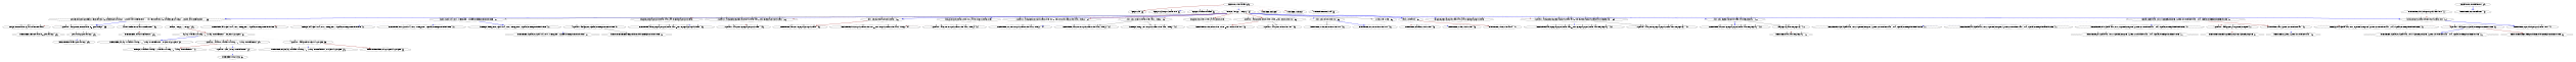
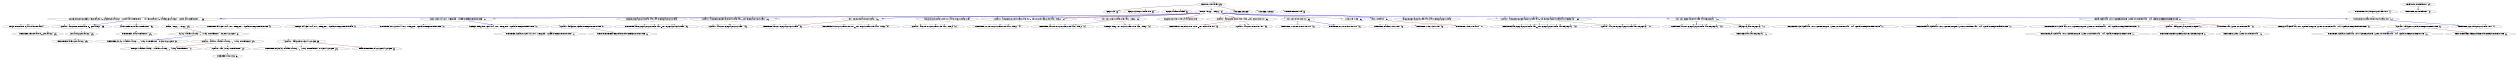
  digraph {
    edge [color=blue style=dotted]
    n1 [label=<(METHOD,writeManifest)<SUB>393</SUB>>]
    n2 [label=<(PARAM,this)<SUB>393</SUB>>]
    n3 [label=<(PARAM,ZipOutputStream zOut)<SUB>393</SUB>>]
    n4 [label=<(PARAM,Manifest manifest)<SUB>393</SUB>>]
    n5 [label=<(BLOCK,&lt;empty&gt;,&lt;empty&gt;)<SUB>394</SUB>>]
    n6 [label=<(MODIFIER,PRIVATE)>]
    n7 [label=<(MODIFIER,VIRTUAL)>]
    n8 [label=<(METHOD_RETURN,void)<SUB>393</SUB>>]
    n9 [label=<(CONTROL_STRUCTURE,for (Enumeration e = manifest.getWarnings(); Some(e.hasMoreElements()); ),for (Enumeration e = manifest.getWarnings(); Some(e.hasMoreElements()); ))<SUB>395</SUB>>]
    n10 [label=<(zipDir,zipDir(null, zOut, &quot;META-INF/&quot;, ZipFileSet.DEFAULT_DIR_MODE))<SUB>401</SUB>>]
    n11 [label=<(LOCAL,ByteArrayOutputStream baos: java.io.ByteArrayOutputStream)>]
    n12 [label=<(&lt;operator&gt;.assignment,ByteArrayOutputStream baos = new ByteArrayOutputStream())<SUB>403</SUB>>]
    n13 [label=<(&lt;init&gt;,new ByteArrayOutputStream())<SUB>403</SUB>>]
    n14 [label=<(LOCAL,OutputStreamWriter osw: java.io.OutputStreamWriter)>]
    n15 [label=<(&lt;operator&gt;.assignment,OutputStreamWriter osw = new OutputStreamWriter(baos, &quot;UTF-8&quot;))<SUB>404</SUB>>]
    n16 [label=<(&lt;init&gt;,new OutputStreamWriter(baos, &quot;UTF-8&quot;))<SUB>404</SUB>>]
    n17 [label=<(LOCAL,PrintWriter writer: java.io.PrintWriter)>]
    n18 [label=<(&lt;operator&gt;.assignment,PrintWriter writer = new PrintWriter(osw))<SUB>405</SUB>>]
    n19 [label=<(&lt;init&gt;,new PrintWriter(osw))<SUB>405</SUB>>]
    n20 [label=<(write,write(writer))<SUB>406</SUB>>]
    n21 [label=<(flush,writer.flush())<SUB>407</SUB>>]
    n22 [label=<(LOCAL,ByteArrayInputStream bais: java.io.ByteArrayInputStream)>]
    n23 [label=<(&lt;operator&gt;.assignment,ByteArrayInputStream bais = new ByteArrayInputStream(baos.toByteArray()))<SUB>409</SUB>>]
    n24 [label=<(&lt;init&gt;,new ByteArrayInputStream(baos.toByteArray()))<SUB>410</SUB>>]
    n25 [label=<(zipFile,zipFile(bais, zOut, MANIFEST_NAME, System.currentTimeMillis(), null, ZipFileSet.DEFAULT_FILE_MODE))<SUB>411</SUB>>]
    n26 [label=<(initZipOutputStream,initZipOutputStream(zOut))<SUB>414</SUB>>]
    n27 [label=<(LOCAL,Enumeration e: java.util.Enumeration)>]
    n28 [label=<(&lt;operator&gt;.assignment,Enumeration e = getWarnings())<SUB>395</SUB>>]
    n29 [label=<(hasMoreElements,e.hasMoreElements())<SUB>396</SUB>>]
    n30 [label=<(BLOCK,&lt;empty&gt;,&lt;empty&gt;)<SUB>396</SUB>>]
    n31 [label=<(IDENTIFIER,this,zipDir(null, zOut, &quot;META-INF/&quot;, ZipFileSet.DEFAULT_DIR_MODE))<SUB>401</SUB>>]
    n32 [label=<(LITERAL,null,zipDir(null, zOut, &quot;META-INF/&quot;, ZipFileSet.DEFAULT_DIR_MODE))<SUB>401</SUB>>]
    n33 [label=<(IDENTIFIER,zOut,zipDir(null, zOut, &quot;META-INF/&quot;, ZipFileSet.DEFAULT_DIR_MODE))<SUB>401</SUB>>]
    n34 [label=<(LITERAL,&quot;META-INF/&quot;,zipDir(null, zOut, &quot;META-INF/&quot;, ZipFileSet.DEFAULT_DIR_MODE))<SUB>401</SUB>>]
    n35 [label=<(&lt;operator&gt;.fieldAccess,ZipFileSet.DEFAULT_DIR_MODE)<SUB>401</SUB>>]
    n36 [label=<(IDENTIFIER,baos,ByteArrayOutputStream baos = new ByteArrayOutputStream())<SUB>403</SUB>>]
    n37 [label=<(&lt;operator&gt;.alloc,new ByteArrayOutputStream())<SUB>493</SUB>>]
    n38 [label=<(IDENTIFIER,baos,new ByteArrayOutputStream())<SUB>403</SUB>>]
    n39 [label=<(IDENTIFIER,osw,OutputStreamWriter osw = new OutputStreamWriter(baos, &quot;UTF-8&quot;))<SUB>404</SUB>>]
    n40 [label=<(&lt;operator&gt;.alloc,new OutputStreamWriter(baos, &quot;UTF-8&quot;))<SUB>404</SUB>>]
    n41 [label=<(IDENTIFIER,osw,new OutputStreamWriter(baos, &quot;UTF-8&quot;))<SUB>404</SUB>>]
    n42 [label=<(IDENTIFIER,baos,new OutputStreamWriter(baos, &quot;UTF-8&quot;))<SUB>404</SUB>>]
    n43 [label=<(LITERAL,&quot;UTF-8&quot;,new OutputStreamWriter(baos, &quot;UTF-8&quot;))<SUB>404</SUB>>]
    n44 [label=<(IDENTIFIER,writer,PrintWriter writer = new PrintWriter(osw))<SUB>405</SUB>>]
    n45 [label=<(&lt;operator&gt;.alloc,new PrintWriter(osw))<SUB>405</SUB>>]
    n46 [label=<(IDENTIFIER,writer,new PrintWriter(osw))<SUB>405</SUB>>]
    n47 [label=<(IDENTIFIER,osw,new PrintWriter(osw))<SUB>405</SUB>>]
    n48 [label=<(IDENTIFIER,manifest,write(writer))<SUB>406</SUB>>]
    n49 [label=<(IDENTIFIER,writer,write(writer))<SUB>406</SUB>>]
    n50 [label=<(IDENTIFIER,writer,writer.flush())<SUB>407</SUB>>]
    n51 [label=<(IDENTIFIER,bais,ByteArrayInputStream bais = new ByteArrayInputStream(baos.toByteArray()))<SUB>409</SUB>>]
    n52 [label=<(&lt;operator&gt;.alloc,new ByteArrayInputStream(baos.toByteArray()))<SUB>410</SUB>>]
    n53 [label=<(IDENTIFIER,bais,new ByteArrayInputStream(baos.toByteArray()))<SUB>409</SUB>>]
    n54 [label=<(toByteArray,baos.toByteArray())<SUB>410</SUB>>]
    n55 [label=<(IDENTIFIER,super,zipFile(bais, zOut, MANIFEST_NAME, System.currentTimeMillis(), null, ZipFileSet.DEFAULT_FILE_MODE))<SUB>411</SUB>>]
    n56 [label=<(IDENTIFIER,bais,zipFile(bais, zOut, MANIFEST_NAME, System.currentTimeMillis(), null, ZipFileSet.DEFAULT_FILE_MODE))<SUB>411</SUB>>]
    n57 [label=<(IDENTIFIER,zOut,zipFile(bais, zOut, MANIFEST_NAME, System.currentTimeMillis(), null, ZipFileSet.DEFAULT_FILE_MODE))<SUB>411</SUB>>]
    n58 [label=<(&lt;operator&gt;.fieldAccess,Jar.MANIFEST_NAME)<SUB>411</SUB>>]
    n59 [label=<(currentTimeMillis,System.currentTimeMillis())<SUB>412</SUB>>]
    n60 [label=<(LITERAL,null,zipFile(bais, zOut, MANIFEST_NAME, System.currentTimeMillis(), null, ZipFileSet.DEFAULT_FILE_MODE))<SUB>412</SUB>>]
    n61 [label=<(&lt;operator&gt;.fieldAccess,ZipFileSet.DEFAULT_FILE_MODE)<SUB>413</SUB>>]
    n62 [label=<(IDENTIFIER,super,initZipOutputStream(zOut))<SUB>414</SUB>>]
    n63 [label=<(IDENTIFIER,e,Enumeration e = getWarnings())<SUB>395</SUB>>]
    n64 [label=<(getWarnings,getWarnings())<SUB>395</SUB>>]
    n65 [label=<(IDENTIFIER,e,e.hasMoreElements())<SUB>396</SUB>>]
    n66 [label=<(log,log(&quot;Manifest warning: &quot; + (String) e.nextElement(), Project.MSG_WARN))<SUB>397</SUB>>]
    n67 [label=<(IDENTIFIER,manifest,getWarnings())<SUB>395</SUB>>]
    n68 [label=<(IDENTIFIER,this,log(&quot;Manifest warning: &quot; + (String) e.nextElement(), Project.MSG_WARN))<SUB>397</SUB>>]
    n69 [label=<(&lt;operator&gt;.addition,&quot;Manifest warning: &quot; + (String) e.nextElement())<SUB>397</SUB>>]
    n70 [label=<(&lt;operator&gt;.fieldAccess,Project.MSG_WARN)<SUB>398</SUB>>]
    n71 [label=<(LITERAL,&quot;Manifest warning: &quot;,&quot;Manifest warning: &quot; + (String) e.nextElement())<SUB>397</SUB>>]
    n72 [label=<(&lt;operator&gt;.cast,(String) e.nextElement())<SUB>397</SUB>>]
    n73 [label=<(IDENTIFIER,Project,log(&quot;Manifest warning: &quot; + (String) e.nextElement(), Project.MSG_WARN))<SUB>398</SUB>>]
    n74 [label=<(FIELD_IDENTIFIER,MSG_WARN,MSG_WARN)<SUB>398</SUB>>]
    n75 [label=<(TYPE_REF,String,String)<SUB>397</SUB>>]
    n76 [label=<(nextElement,e.nextElement())<SUB>397</SUB>>]
    n77 [label=<(IDENTIFIER,e,e.nextElement())<SUB>397</SUB>>]
    n78 [label=<(IDENTIFIER,ZipFileSet,zipDir(null, zOut, &quot;META-INF/&quot;, ZipFileSet.DEFAULT_DIR_MODE))<SUB>401</SUB>>]
    n79 [label=<(FIELD_IDENTIFIER,DEFAULT_DIR_MODE,DEFAULT_DIR_MODE)<SUB>401</SUB>>]
    n80 [label=<(IDENTIFIER,baos,baos.toByteArray())<SUB>410</SUB>>]
    n81 [label=<(IDENTIFIER,Jar,zipFile(bais, zOut, MANIFEST_NAME, System.currentTimeMillis(), null, ZipFileSet.DEFAULT_FILE_MODE))<SUB>411</SUB>>]
    n82 [label=<(FIELD_IDENTIFIER,MANIFEST_NAME,MANIFEST_NAME)<SUB>411</SUB>>]
    n83 [label=<(IDENTIFIER,System,System.currentTimeMillis())<SUB>412</SUB>>]
    n84 [label=<(IDENTIFIER,ZipFileSet,zipFile(bais, zOut, MANIFEST_NAME, System.currentTimeMillis(), null, ZipFileSet.DEFAULT_FILE_MODE))<SUB>413</SUB>>]
    n85 [label=<(FIELD_IDENTIFIER,DEFAULT_FILE_MODE,DEFAULT_FILE_MODE)<SUB>413</SUB>>]
    n86 [label=<(IDENTIFIER,zOut,initZipOutputStream(zOut))<SUB>414</SUB>>]
    n1 -> n2 [color=brown style=bold]
    n1 -> n3
    n1 -> n4 [color=gray40]
    n1 -> n5
-   n1 -> n6 [color=brown]
+   n1 -> n6 [color=brown style=bold]
    n1 -> n7 [color=brown]
    n1 -> n8 [color=gray40]
    n5 -> n9 [style=bold]
    n5 -> n10 [color=gray40 style=bold]
    n5 -> n11 [color=brown]
    n5 -> n12 [color=brown]
    n5 -> n13 [style=bold]
    n5 -> n14
    n5 -> n15 [color=brown style=bold]
    n5 -> n16 [color=brown]
    n5 -> n17 [color=brown style=bold]
    n5 -> n18 [color=brown style=bold]
    n5 -> n19
    n5 -> n20 [color=gray40 style=bold]
    n5 -> n21 [style=bold]
    n5 -> n22
    n5 -> n23 [color=brown]
    n5 -> n24
    n5 -> n25 [color=gray40]
    n5 -> n26 [style=bold]
    n9 -> n27 [color=brown]
    n9 -> n28 [style=bold]
    n9 -> n29 [color=gray40]
    n9 -> n30 [color=gray40]
    n10 -> n31 [color=brown]
    n10 -> n32
    n10 -> n33
    n10 -> n34 [style=bold]
    n10 -> n35 [color=gray40]
    n12 -> n36
    n12 -> n37 [color=brown]
    n13 -> n38 [color=brown style=bold]
    n15 -> n39 [color=brown]
    n15 -> n40 [color=gray40]
    n16 -> n41
    n16 -> n42 [color=gray40 style=bold]
    n16 -> n43 [color=gray40 style=bold]
    n18 -> n44 [color=brown style=bold]
    n18 -> n45 [color=gray40 style=bold]
    n19 -> n46 [color=gray40 style=bold]
    n19 -> n47 [style=bold]
    n20 -> n48 [color=brown]
    n20 -> n49
    n21 -> n50 [color=brown style=bold]
    n23 -> n51
    n23 -> n52 [color=gray40 style=bold]
    n24 -> n53 [style=bold]
    n24 -> n54 [color=gray40 style=bold]
    n25 -> n55
    n25 -> n56 [color=gray40]
    n25 -> n57
    n25 -> n58 [color=brown]
    n25 -> n59 [color=brown style=bold]
    n25 -> n60 [color=brown]
    n25 -> n61 [color=brown]
    n26 -> n62 [style=bold]
    n28 -> n63 [color=gray40]
    n28 -> n64 [color=gray40]
    n29 -> n65 [color=brown]
    n30 -> n66 [color=brown style=bold]
    n35 -> n78
    n35 -> n79 [color=gray40 style=bold]
    n54 -> n80 [color=brown]
    n58 -> n81 [color=gray40]
    n58 -> n82 [color=brown]
    n59 -> n83
    n61 -> n84 [style=bold]
    n61 -> n85 [color=brown style=bold]
    n64 -> n67
    n66 -> n68 [style=bold]
    n66 -> n69 [color=brown]
    n66 -> n70 [color=gray40]
    n69 -> n71 [color=brown style=bold]
    n69 -> n72
    n70 -> n73
    n70 -> n74 [color=brown style=bold]
    n72 -> n75
    n76 -> n77 [style=bold]
    n86 -> n26 [color=brown]
  }
